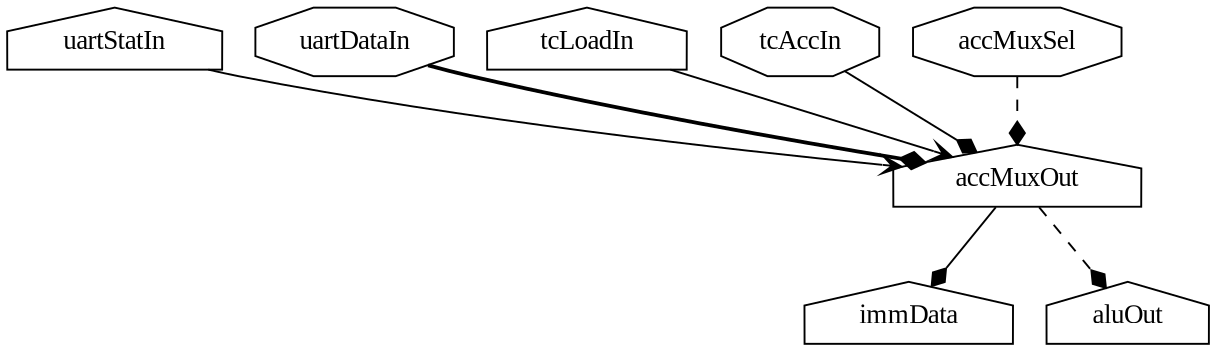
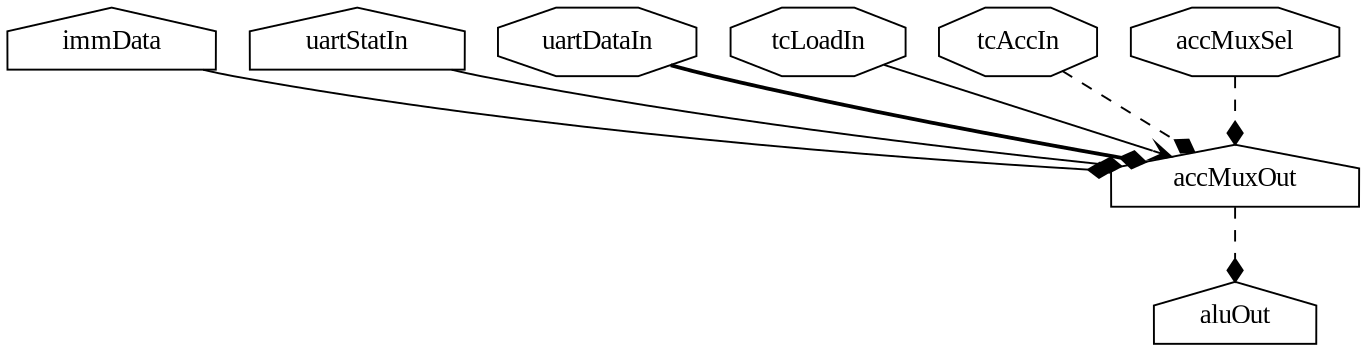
  strict digraph {
    fontname="Liberation Serif"
    node [fontname="Liberation Serif" shape=house]
    edge [arrowhead=diamond fontname="Liberation Serif" style=solid weight=1.0]
    immData
    accMuxOut
    aluOut
    uartStatIn
    uartDataIn [shape=octagon]
-   tcLoadIn
+   tcLoadIn [shape=octagon]
    tcAccIn [shape=octagon]
    accMuxSel [shape=octagon]
-   accMuxOut -> immData
+   immData -> accMuxOut
    accMuxOut -> aluOut [style=dashed]
-   uartStatIn -> accMuxOut [arrowhead=vee]
+   uartStatIn -> accMuxOut
    uartDataIn -> accMuxOut [style=bold]
    tcLoadIn -> accMuxOut [arrowhead=vee]
-   tcAccIn -> accMuxOut
+   tcAccIn -> accMuxOut [style=dashed]
    accMuxSel -> accMuxOut [style=dashed weight=7.0]
  }
